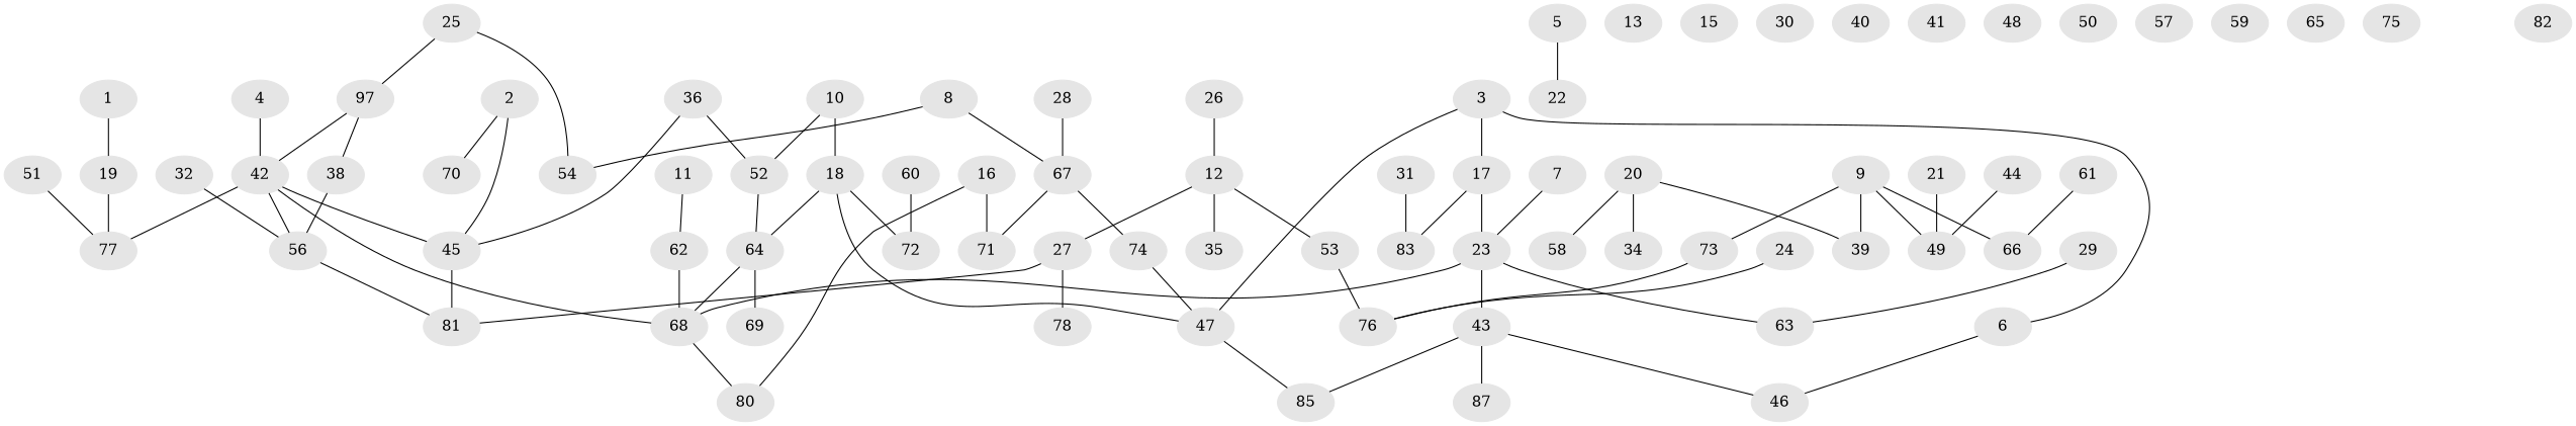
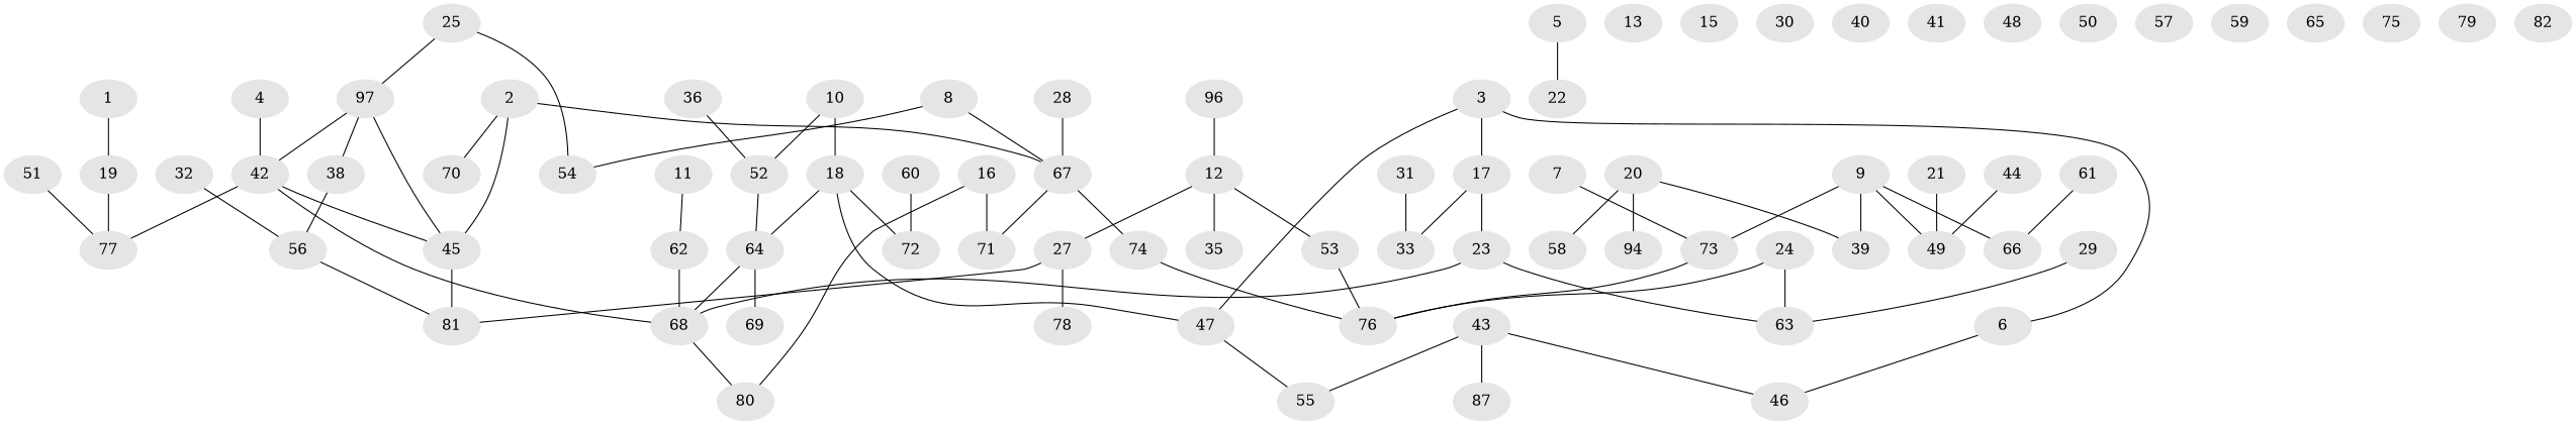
  graph {
    node [color=gray90 style=filled]
    1
    19
    77
    2
    45
    67
    70
    81
    71
    74
    3
    6
    17
    47
    46
    23
-   33 [label=83]
-   55 [label=85]
+   33
+   55
    4
    42
    68
    56
    5
    22
    7
    73
    76
    8
    54
    9
    39
    49
    66
    10
    18
    52
    64
    72
    11
    62
    12
    27
    35
    53
    78
    13
    61
    15
    16
    80
    43
    63
    69
    20
-   34
+   34 [label=94]
    58
    21
    n58 [label=87]
    24
    25
    n61 [label=97]
    38
-   26
+   26 [label=96]
    28
    29
    30
    31
    32
    36
    40
    41
    44
    48
    50
    51
    57
    59
    60
    65
    75
+   79
    82
    1 -- 19
    19 -- 77
    2 -- 45
+   2 -- 67
    2 -- 70
    45 -- 81
    67 -- 71
    67 -- 74
-   74 -- 47
+   74 -- 76
    3 -- 6
    3 -- 17
    3 -- 47
    6 -- 46
    17 -- 23
    17 -- 33
    47 -- 55
    23 -- 68
-   23 -- 43
    23 -- 63
    4 -- 42
    42 -- 77
    42 -- 45
    42 -- 68
-   42 -- 56
    68 -- 80
    56 -- 81
    5 -- 22
-   7 -- 23
+   7 -- 73
    73 -- 76
    8 -- 67
    8 -- 54
    9 -- 73
    9 -- 39
    9 -- 49
    9 -- 66
    10 -- 18
    10 -- 52
    18 -- 47
    18 -- 64
    18 -- 72
    52 -- 64
    64 -- 68
    64 -- 69
    11 -- 62
    62 -- 68
    12 -- 27
    12 -- 35
    12 -- 53
    27 -- 81
    27 -- 78
    53 -- 76
    61 -- 66
    16 -- 71
    16 -- 80
    43 -- 46
    43 -- 55
    43 -- n58
    20 -- 39
    20 -- 34
    20 -- 58
    21 -- 49
    24 -- 76
+   24 -- 63
    25 -- 54
    25 -- n61
    n61 -- 42
    n61 -- 38
    38 -- 56
    26 -- 12
    28 -- 67
    29 -- 63
    31 -- 33
    32 -- 56
-   36 -- 45
+   n61 -- 45
    36 -- 52
    44 -- 49
    51 -- 77
    60 -- 72
  }
